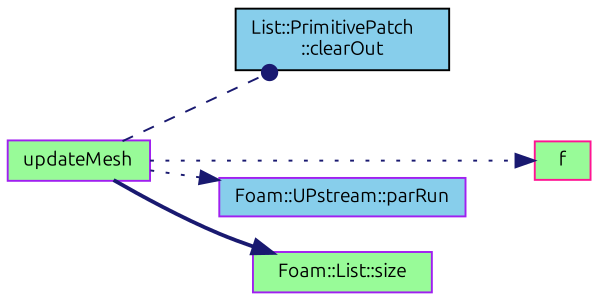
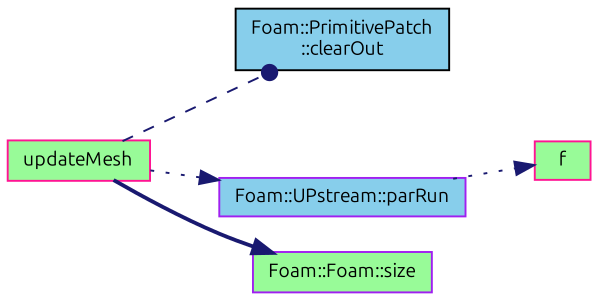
  digraph {
    fontname=Ubuntu
    rankdir=LR
    node [color=deeppink fillcolor=palegreen fontname=Ubuntu fontsize=10 shape=record style=filled]
    edge [arrowhead=normal color=midnightblue fontname=Ubuntu fontsize=10 labelfontname=FreeSans labelfontsize=10 style=dotted]
-   n1 [color=purple fontcolor=black height=0.2 label=updateMesh width=0.4]
-   n2 [color=black fillcolor=skyblue height=0.2 label="List::PrimitivePatch\l::clearOut" width=0.4]
+   n1 [fontcolor=black height=0.2 label=updateMesh width=0.4]
+   n2 [color=black fillcolor=skyblue height=0.2 label="Foam::PrimitivePatch\l::clearOut" width=0.4]
    n3 [height=0.2 label=f width=0.4]
    n4 [color=purple fillcolor=skyblue height=0.2 label="Foam::UPstream::parRun" width=0.4]
-   n5 [color=purple height=0.2 label="Foam::List::size" width=0.4]
+   n5 [color=purple height=0.2 label="Foam::Foam::size" width=0.4]
    n1 -> n2 [arrowhead=dot style=dashed]
-   n1 -> n3
+   n4 -> n3
    n1 -> n4
    n1 -> n5 [style=bold]
  }
